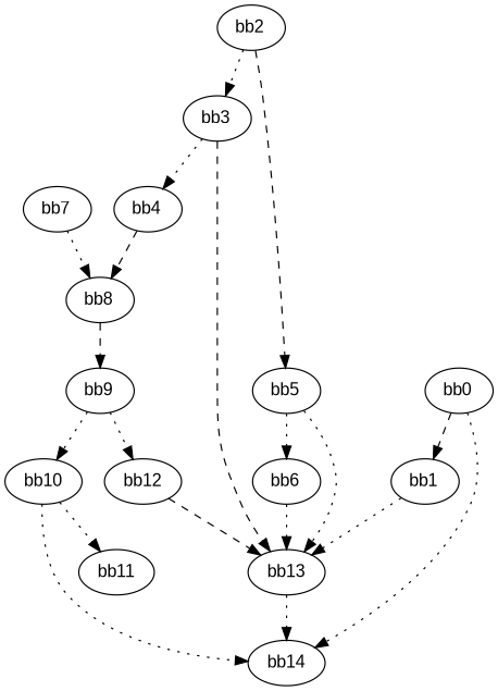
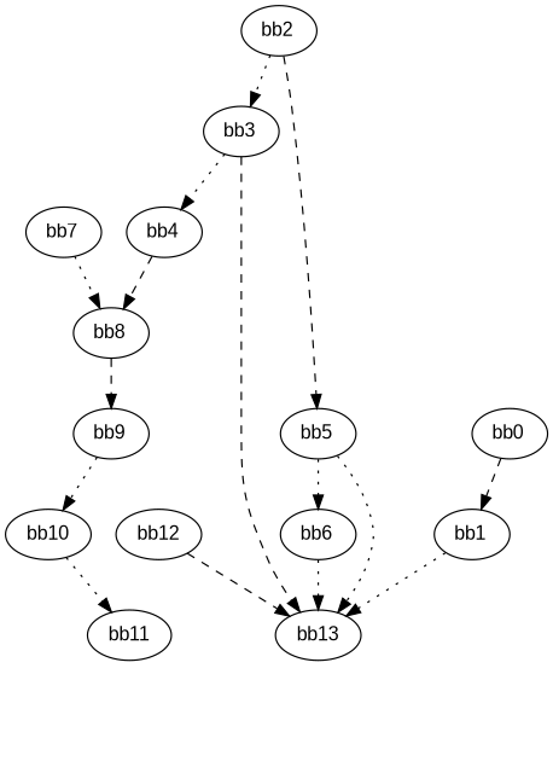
  digraph {
    fontname="Liberation Sans"
    node [fontname="Liberation Sans"]
    edge [fontname="Liberation Sans" style=dotted]
    n1 [label="bb0\l"]
    n2 [label="bb1\l"]
-   n3 [label="bb14\l"]
    n4 [label="bb13\l"]
    n5 [label="bb2\l"]
    n6 [label="bb3\l"]
    n7 [label="bb5\l"]
    n8 [label="bb4\l"]
    n9 [label="bb6\l"]
    n10 [label="bb8\l"]
    n11 [label="bb9\l"]
    n12 [label="bb7\l"]
    n13 [label="bb10\l"]
    n14 [label="bb12\l"]
    n15 [label="bb11\l"]
    n1 -> n2 [style=dashed]
-   n1 -> n3
    n2 -> n4
-   n4 -> n3
    n5 -> n6
    n5 -> n7 [style=dashed]
    n6 -> n4 [style=dashed]
    n6 -> n8
    n7 -> n4
    n7 -> n9
    n8 -> n10 [style=dashed]
    n9 -> n4
    n10 -> n11 [style=dashed]
    n11 -> n13
-   n11 -> n14
    n12 -> n10
-   n13 -> n3
    n13 -> n15
    n14 -> n4 [style=dashed]
  }
